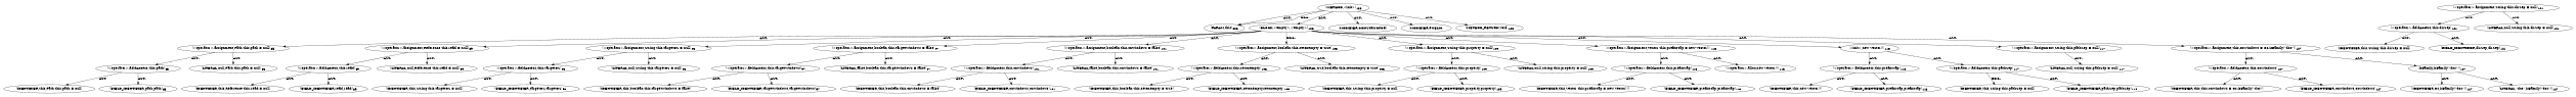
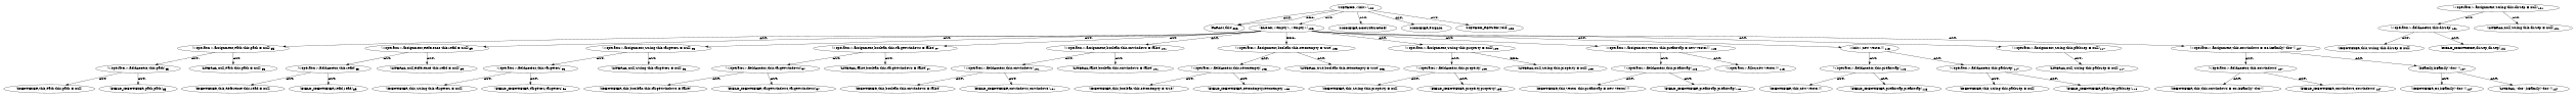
  digraph {
    n1 [label=<(METHOD,&lt;init&gt;)<SUB>126</SUB>>]
    n2 [label=<(PARAM,this)<SUB>226</SUB>>]
    n3 [label=<(BLOCK,&lt;empty&gt;,&lt;empty&gt;)<SUB>126</SUB>>]
    n4 [label=<(MODIFIER,CONSTRUCTOR)>]
    n5 [label=<(MODIFIER,PUBLIC)>]
    n6 [label=<(METHOD_RETURN,void)<SUB>128</SUB>>]
    n7 [label=<(&lt;operator&gt;.assignment,Path this.path = null)<SUB>85</SUB>>]
    n8 [label=<(&lt;operator&gt;.assignment,Reference this.refid = null)<SUB>89</SUB>>]
    n9 [label=<(&lt;operator&gt;.assignment,String this.targetOS = null)<SUB>93</SUB>>]
    n10 [label=<(&lt;operator&gt;.assignment,boolean this.targetWindows = false)<SUB>97</SUB>>]
    n11 [label=<(&lt;operator&gt;.assignment,boolean this.onWindows = false)<SUB>101</SUB>>]
    n12 [label=<(&lt;operator&gt;.assignment,boolean this.setonempty = true)<SUB>105</SUB>>]
    n13 [label=<(&lt;operator&gt;.assignment,String this.property = null)<SUB>109</SUB>>]
    n14 [label=<(&lt;operator&gt;.assignment,Vector this.prefixMap = new Vector())<SUB>113</SUB>>]
    n15 [label=<(&lt;init&gt;,new Vector())<SUB>113</SUB>>]
    n16 [label=<(&lt;operator&gt;.assignment,String this.pathSep = null)<SUB>117</SUB>>]
    n17 [label=<(&lt;operator&gt;.assignment,this.onWindows = Os.isFamily(&quot;dos&quot;))<SUB>127</SUB>>]
    n18 [label=<(&lt;operator&gt;.fieldAccess,this.path)<SUB>85</SUB>>]
    n19 [label=<(LITERAL,null,Path this.path = null)<SUB>85</SUB>>]
-   n20 [label=<(&lt;operator&gt;.fieldAccess,this.refid)<SUB>89</SUB>>]
+   n20 [label=<(&lt;operator&gt;.fieldAccess,this.refid)<SUB>83</SUB>>]
    n21 [label=<(LITERAL,null,Reference this.refid = null)<SUB>89</SUB>>]
    n22 [label=<(&lt;operator&gt;.fieldAccess,this.targetOS)<SUB>93</SUB>>]
    n23 [label=<(LITERAL,null,String this.targetOS = null)<SUB>93</SUB>>]
    n24 [label=<(&lt;operator&gt;.fieldAccess,this.targetWindows)<SUB>97</SUB>>]
    n25 [label=<(LITERAL,false,boolean this.targetWindows = false)<SUB>97</SUB>>]
    n26 [label=<(&lt;operator&gt;.fieldAccess,this.onWindows)<SUB>101</SUB>>]
    n27 [label=<(LITERAL,false,boolean this.onWindows = false)<SUB>101</SUB>>]
    n28 [label=<(&lt;operator&gt;.fieldAccess,this.setonempty)<SUB>105</SUB>>]
    n29 [label=<(LITERAL,true,boolean this.setonempty = true)<SUB>405</SUB>>]
    n30 [label=<(&lt;operator&gt;.fieldAccess,this.property)<SUB>109</SUB>>]
    n31 [label=<(LITERAL,null,String this.property = null)<SUB>109</SUB>>]
    n32 [label=<(&lt;operator&gt;.fieldAccess,this.prefixMap)<SUB>113</SUB>>]
    n33 [label=<(&lt;operator&gt;.alloc,new Vector())<SUB>113</SUB>>]
    n34 [label=<(&lt;operator&gt;.fieldAccess,this.prefixMap)<SUB>113</SUB>>]
    n35 [label=<(&lt;operator&gt;.fieldAccess,this.pathSep)<SUB>117</SUB>>]
    n36 [label=<(LITERAL,null,String this.pathSep = null)<SUB>117</SUB>>]
    n37 [label=<(&lt;operator&gt;.assignment,String this.dirSep = null)<SUB>121</SUB>>]
    n38 [label=<(&lt;operator&gt;.fieldAccess,this.dirSep)<SUB>121</SUB>>]
    n39 [label=<(LITERAL,null,String this.dirSep = null)<SUB>121</SUB>>]
    n40 [label=<(&lt;operator&gt;.fieldAccess,this.onWindows)<SUB>127</SUB>>]
    n41 [label=<(isFamily,isFamily(&quot;dos&quot;))<SUB>127</SUB>>]
    n42 [label=<(IDENTIFIER,this,Path this.path = null)>]
    n43 [label=<(FIELD_IDENTIFIER,path,path)<SUB>85</SUB>>]
    n44 [label=<(IDENTIFIER,this,Reference this.refid = null)>]
    n45 [label=<(FIELD_IDENTIFIER,refid,refid)<SUB>89</SUB>>]
    n46 [label=<(IDENTIFIER,this,String this.targetOS = null)>]
    n47 [label=<(FIELD_IDENTIFIER,targetOS,targetOS)<SUB>93</SUB>>]
    n48 [label=<(IDENTIFIER,this,boolean this.targetWindows = false)>]
    n49 [label=<(FIELD_IDENTIFIER,targetWindows,targetWindows)<SUB>97</SUB>>]
    n50 [label=<(IDENTIFIER,this,boolean this.onWindows = false)>]
    n51 [label=<(FIELD_IDENTIFIER,onWindows,onWindows)<SUB>101</SUB>>]
    n52 [label=<(IDENTIFIER,this,boolean this.setonempty = true)>]
    n53 [label=<(FIELD_IDENTIFIER,setonempty,setonempty)<SUB>105</SUB>>]
    n54 [label=<(IDENTIFIER,this,String this.property = null)>]
    n55 [label=<(FIELD_IDENTIFIER,property,property)<SUB>109</SUB>>]
    n56 [label=<(IDENTIFIER,this,Vector this.prefixMap = new Vector())>]
    n57 [label=<(FIELD_IDENTIFIER,prefixMap,prefixMap)<SUB>113</SUB>>]
    n58 [label=<(IDENTIFIER,this,new Vector())>]
    n59 [label=<(FIELD_IDENTIFIER,prefixMap,prefixMap)<SUB>113</SUB>>]
    n60 [label=<(IDENTIFIER,this,String this.pathSep = null)>]
    n61 [label=<(FIELD_IDENTIFIER,pathSep,pathSep)<SUB>114</SUB>>]
    n62 [label=<(IDENTIFIER,this,String this.dirSep = null)>]
    n63 [label=<(FIELD_IDENTIFIER,dirSep,dirSep)<SUB>121</SUB>>]
    n64 [label=<(IDENTIFIER,this,this.onWindows = Os.isFamily(&quot;dos&quot;))>]
    n65 [label=<(FIELD_IDENTIFIER,onWindows,onWindows)<SUB>127</SUB>>]
    n66 [label=<(IDENTIFIER,Os,isFamily(&quot;dos&quot;))<SUB>127</SUB>>]
    n67 [label=<(LITERAL,&quot;dos&quot;,isFamily(&quot;dos&quot;))<SUB>127</SUB>>]
    n1 -> n2 [label="AST: "]
    n1 -> n2 [label="DDG: "]
    n1 -> n3 [label="AST: "]
    n1 -> n4 [label="AST: "]
    n1 -> n5 [label="AST: "]
    n1 -> n6 [label="AST: "]
    n3 -> n7 [label="AST: "]
    n3 -> n8 [label="AST: "]
    n3 -> n9 [label="AST: "]
    n3 -> n10 [label="AST: "]
    n3 -> n11 [label="AST: "]
    n3 -> n12 [label="DDG: "]
    n3 -> n13 [label="AST: "]
    n3 -> n14 [label="AST: "]
    n3 -> n15 [label="AST: "]
    n3 -> n16 [label="AST: "]
    n3 -> n17 [label="AST: "]
    n7 -> n18 [label="AST: "]
    n7 -> n19 [label="AST: "]
    n8 -> n20 [label="AST: "]
    n8 -> n21 [label="AST: "]
    n9 -> n22 [label="AST: "]
    n9 -> n23 [label="AST: "]
    n10 -> n24 [label="AST: "]
    n10 -> n25 [label="AST: "]
    n11 -> n26 [label="AST: "]
    n11 -> n27 [label="AST: "]
    n12 -> n28 [label="AST: "]
    n12 -> n29 [label="AST: "]
    n13 -> n30 [label="AST: "]
-   n13 -> n31 [label="AST: "]
+   n13 -> n31 [label="DDG: "]
    n14 -> n32 [label="AST: "]
    n14 -> n33 [label="AST: "]
    n15 -> n34 [label="AST: "]
    n15 -> n35 [label="AST: "]
    n16 -> n36 [label="AST: "]
    n17 -> n40 [label="AST: "]
    n17 -> n41 [label="AST: "]
    n18 -> n42 [label="AST: "]
    n18 -> n43 [label="AST: "]
    n20 -> n44 [label="AST: "]
    n20 -> n45 [label="AST: "]
    n22 -> n46 [label="AST: "]
    n22 -> n47 [label="AST: "]
    n24 -> n48 [label="AST: "]
    n24 -> n49 [label="AST: "]
    n26 -> n50 [label="AST: "]
    n26 -> n51 [label="AST: "]
    n28 -> n52 [label="AST: "]
    n28 -> n53 [label="AST: "]
    n30 -> n54 [label="AST: "]
    n30 -> n55 [label="AST: "]
    n32 -> n56 [label="AST: "]
    n32 -> n57 [label="AST: "]
    n34 -> n58 [label="AST: "]
    n34 -> n59 [label="AST: "]
-   n35 -> n60 [label="DDG: "]
+   n35 -> n60 [label="AST: "]
    n35 -> n61 [label="AST: "]
    n37 -> n38 [label="AST: "]
    n37 -> n39 [label="AST: "]
    n38 -> n62 [label="AST: "]
    n38 -> n63 [label="AST: "]
    n40 -> n64 [label="AST: "]
    n40 -> n65 [label="AST: "]
    n41 -> n66 [label="AST: "]
    n41 -> n67 [label="AST: "]
  }
